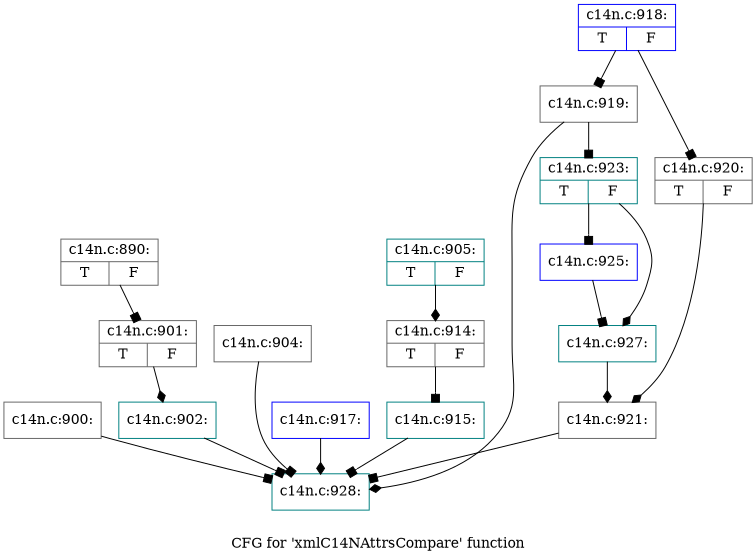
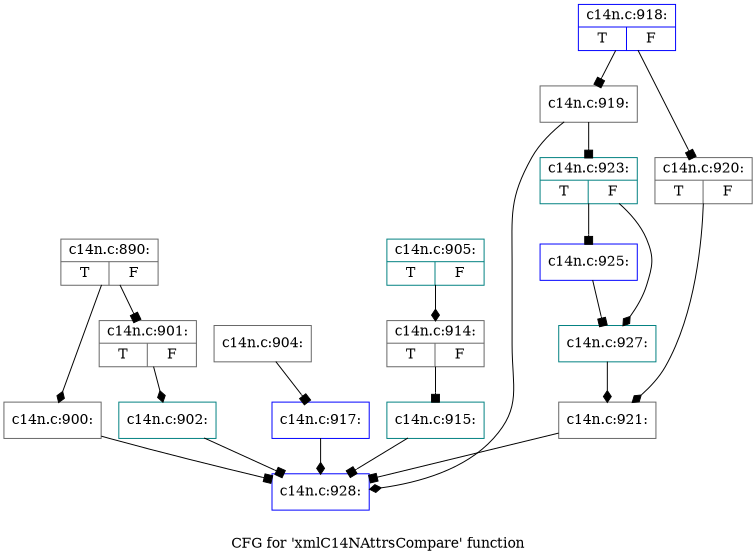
  digraph {
    label="CFG for 'xmlC14NAttrsCompare' function"
    node [color=gray40 shape=record]
    edge [arrowhead=box]
    n1 [label="{c14n.c:890:|{<s0>T|<s1>F}}"]
    n2 [label="{c14n.c:900:}"]
    n3 [label="{c14n.c:901:|{<s0>T|<s1>F}}"]
-   n4 [color=teal label="{c14n.c:928:}"]
+   n4 [color=blue label="{c14n.c:928:}"]
    n5 [color=teal label="{c14n.c:902:}"]
    n6 [label="{c14n.c:904:}"]
    n7 [color=teal label="{c14n.c:905:|{<s0>T|<s1>F}}"]
    n8 [label="{c14n.c:914:|{<s0>T|<s1>F}}"]
    n9 [color=teal label="{c14n.c:915:}"]
    n10 [color=blue label="{c14n.c:917:}"]
    n11 [color=blue label="{c14n.c:918:|{<s0>T|<s1>F}}"]
    n12 [label="{c14n.c:919:}"]
    n13 [label="{c14n.c:920:|{<s0>T|<s1>F}}"]
    n14 [color=teal label="{c14n.c:923:|{<s0>T|<s1>F}}"]
    n15 [label="{c14n.c:921:}"]
    n16 [color=blue label="{c14n.c:925:}"]
    n17 [color=teal label="{c14n.c:927:}"]
+   n1 -> n2 [arrowhead=diamond]
    n1 -> n3
    n2 -> n4
    n3 -> n5 [arrowhead=diamond]
    n5 -> n4
-   n6 -> n4
+   n6 -> n10
    n7 -> n8 [arrowhead=diamond]
    n8 -> n9
    n9 -> n4
    n10 -> n4 [arrowhead=diamond]
    n11 -> n12
    n11 -> n13
    n12 -> n4 [arrowhead=diamond]
    n12 -> n14
    n13 -> n15 [arrowhead=diamond]
    n14 -> n16
    n14 -> n17 [arrowhead=diamond]
    n15 -> n4
    n16 -> n17
    n17 -> n15 [arrowhead=diamond]
  }
